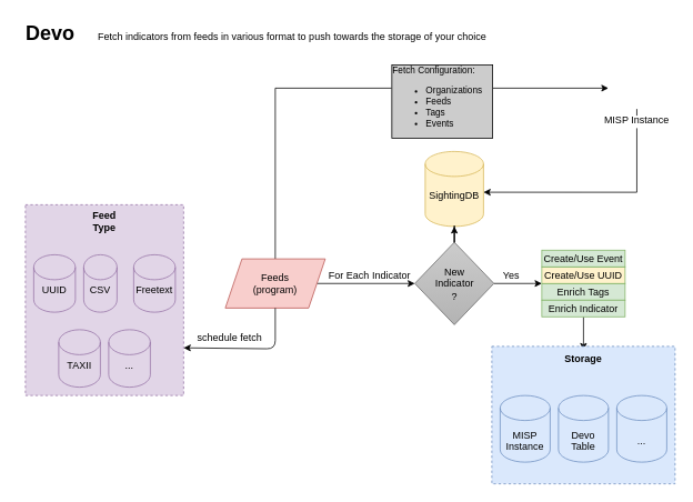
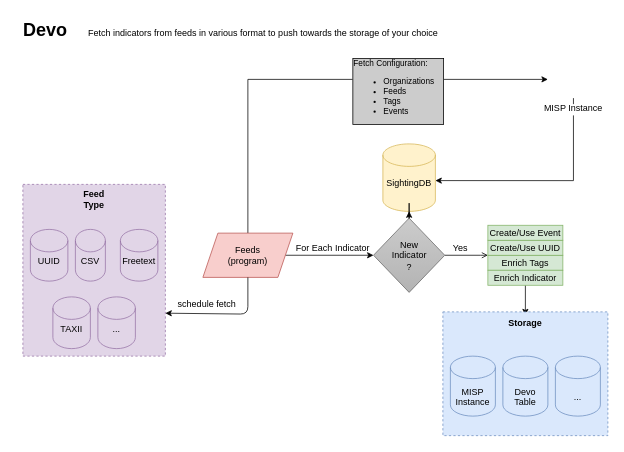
  <mxCell id="0" />
  <mxCell id="1" parent="0" />
  <mxCell id="2" value="" style="rounded=0;whiteSpace=wrap;html=1;dashed=1;fillColor=#e1d5e7;strokeColor=#9673a6;" vertex="1" parent="1"><mxGeometry x="30" y="245" width="190" height="229" as="geometry" /></mxCell>
  <mxCell id="3" value="&lt;h1&gt;Devo&lt;/h1&gt;" style="text;html=1;strokeColor=none;fillColor=none;align=center;verticalAlign=middle;whiteSpace=wrap;rounded=0;" vertex="1" parent="1"><mxGeometry x="20" y="20" width="80" height="40" as="geometry" /></mxCell>
  <mxCell id="4" value="Fetch indicators from feeds in various format to push towards the storage of your choice" style="text;html=1;align=center;verticalAlign=middle;resizable=0;points=[];autosize=1;" vertex="1" parent="1"><mxGeometry x="110" y="33" width="480" height="20" as="geometry" /></mxCell>
  <mxCell id="5" value="&lt;br&gt;UUID" style="shape=cylinder2;whiteSpace=wrap;html=1;boundedLbl=1;backgroundOutline=1;size=15;fillColor=#e1d5e7;strokeColor=#9673a6;" vertex="1" parent="1"><mxGeometry x="40" y="305" width="50" height="69" as="geometry" /></mxCell>
  <mxCell id="6" value="&lt;br&gt;CSV" style="shape=cylinder2;whiteSpace=wrap;html=1;boundedLbl=1;backgroundOutline=1;size=15;fillColor=#e1d5e7;strokeColor=#9673a6;" vertex="1" parent="1"><mxGeometry x="100" y="305" width="40" height="69" as="geometry" /></mxCell>
  <mxCell id="7" value="&lt;br&gt;Freetext" style="shape=cylinder2;whiteSpace=wrap;html=1;boundedLbl=1;backgroundOutline=1;size=15;fillColor=#e1d5e7;strokeColor=#9673a6;" vertex="1" parent="1"><mxGeometry x="160" y="305" width="50" height="69" as="geometry" /></mxCell>
  <mxCell id="8" value="&lt;br&gt;TAXII" style="shape=cylinder2;whiteSpace=wrap;html=1;boundedLbl=1;backgroundOutline=1;size=15;fillColor=#e1d5e7;strokeColor=#9673a6;" vertex="1" parent="1"><mxGeometry x="70" y="395" width="50" height="69" as="geometry" /></mxCell>
  <mxCell id="9" value="&lt;br&gt;..." style="shape=cylinder2;whiteSpace=wrap;html=1;boundedLbl=1;backgroundOutline=1;size=15;fillColor=#e1d5e7;strokeColor=#9673a6;" vertex="1" parent="1"><mxGeometry x="130" y="395" width="50" height="69" as="geometry" /></mxCell>
  <mxCell id="10" value="&lt;b&gt;Feed Type&lt;/b&gt;" style="text;html=1;strokeColor=none;fillColor=none;align=center;verticalAlign=middle;whiteSpace=wrap;rounded=0;dashed=1;" vertex="1" parent="1"><mxGeometry x="105" y="255" width="40" height="19" as="geometry" /></mxCell>
  <mxCell id="11" style="edgeStyle=orthogonalEdgeStyle;rounded=0;orthogonalLoop=1;jettySize=auto;html=1;exitX=0.5;exitY=0;exitDx=0;exitDy=0;entryX=0;entryY=0.5;entryDx=0;entryDy=0;" edge="1" parent="1" source="14" target="19"><mxGeometry relative="1" as="geometry" /></mxCell>
  <mxCell id="12" value="&lt;div&gt;Fetch Configuration:&amp;nbsp;&lt;/div&gt;&lt;ul&gt;&lt;li&gt;Organizations&amp;nbsp; &amp;nbsp;&amp;nbsp;&lt;/li&gt;&lt;li&gt;Feeds&lt;/li&gt;&lt;li&gt;Tags&lt;/li&gt;&lt;li&gt;Events&lt;/li&gt;&lt;/ul&gt;" style="edgeLabel;html=1;align=left;verticalAlign=middle;resizable=0;points=[];labelBorderColor=#000000;labelBackgroundColor=#CCCCCC;" vertex="1" connectable="0" parent="11"><mxGeometry x="0.135" y="1" relative="1" as="geometry"><mxPoint y="16" as="offset" /></mxGeometry></mxCell>
  <mxCell id="13" style="edgeStyle=orthogonalEdgeStyle;rounded=0;orthogonalLoop=1;jettySize=auto;html=1;exitX=1;exitY=0.5;exitDx=0;exitDy=0;entryX=0;entryY=0.5;entryDx=0;entryDy=0;" edge="1" parent="1" source="14" target="22"><mxGeometry relative="1" as="geometry"><mxPoint x="490" y="340" as="targetPoint" /></mxGeometry></mxCell>
  <mxCell id="14" value="Feeds&lt;br&gt;(program)" style="shape=parallelogram;perimeter=parallelogramPerimeter;whiteSpace=wrap;html=1;fixedSize=1;fillColor=#f8cecc;strokeColor=#b85450;" vertex="1" parent="1"><mxGeometry x="270" y="310" width="120" height="59" as="geometry" /></mxCell>
  <mxCell id="15" value="" style="endArrow=classic;html=1;exitX=0.5;exitY=1;exitDx=0;exitDy=0;entryX=1;entryY=0.75;entryDx=0;entryDy=0;" edge="1" parent="1" source="14" target="2"><mxGeometry width="50" height="50" relative="1" as="geometry"><mxPoint x="410" y="415" as="sourcePoint" /><mxPoint x="460" y="365" as="targetPoint" /><Array as="points"><mxPoint x="330" y="418" /></Array></mxGeometry></mxCell>
  <mxCell id="16" value="schedule fetch" style="text;html=1;align=center;verticalAlign=middle;resizable=0;points=[];autosize=1;" vertex="1" parent="1"><mxGeometry x="230" y="395" width="90" height="20" as="geometry" /></mxCell>
- <mxCell id="17" value="&lt;br&gt;SightingDB" style="shape=cylinder2;whiteSpace=wrap;html=1;boundedLbl=1;backgroundOutline=1;size=15;fillColor=#fff2cc;strokeColor=#d6b656;" vertex="1" parent="1"><mxGeometry x="510" y="181" width="70" height="90" as="geometry" /></mxCell>
+ <mxCell id="17" value="&lt;br&gt;SightingDB" style="shape=cylinder2;whiteSpace=wrap;html=1;boundedLbl=1;backgroundOutline=1;size=15;fillColor=#fff2cc;strokeColor=#d6b656;" vertex="1" parent="1"><mxGeometry x="510" y="191" width="70" height="90" as="geometry" /></mxCell>
  <mxCell id="18" style="edgeStyle=orthogonalEdgeStyle;rounded=0;orthogonalLoop=1;jettySize=auto;html=1;exitX=0.5;exitY=1;exitDx=0;exitDy=0;entryX=1;entryY=0.544;entryDx=0;entryDy=0;entryPerimeter=0;" edge="1" parent="1" source="19" target="17"><mxGeometry relative="1" as="geometry" /></mxCell>
  <mxCell id="19" value="MISP Instance" style="shape=image;verticalLabelPosition=bottom;labelBackgroundColor=#ffffff;verticalAlign=top;aspect=fixed;imageAspect=0;image=https://misp.software/assets/images/misp-small.png;" vertex="1" parent="1"><mxGeometry x="730" y="80" width="68.18" height="50" as="geometry" /></mxCell>
  <mxCell id="20" style="edgeStyle=orthogonalEdgeStyle;rounded=0;orthogonalLoop=1;jettySize=auto;html=1;exitX=0.5;exitY=0;exitDx=0;exitDy=0;" edge="1" parent="1" source="22" target="17"><mxGeometry relative="1" as="geometry" /></mxCell>
- <mxCell id="21" style="edgeStyle=orthogonalEdgeStyle;rounded=0;orthogonalLoop=1;jettySize=auto;html=1;exitX=1;exitY=0.5;exitDx=0;exitDy=0;entryX=0;entryY=0;entryDx=0;entryDy=0;" edge="1" parent="1" source="22" target="24"><mxGeometry relative="1" as="geometry"><Array as="points"><mxPoint x="640" y="340" /><mxPoint x="640" y="340" /></Array></mxGeometry></mxCell>
+ <mxCell id="21" style="edgeStyle=orthogonalEdgeStyle;rounded=0;orthogonalLoop=1;jettySize=auto;html=1;exitX=1;exitY=0.5;exitDx=0;exitDy=0;entryX=0;entryY=0;entryDx=0;entryDy=0;endArrow=open;" edge="1" parent="1" source="22" target="24"><mxGeometry relative="1" as="geometry"><Array as="points"><mxPoint x="640" y="340" /><mxPoint x="640" y="340" /></Array></mxGeometry></mxCell>
  <mxCell id="22" value="New &lt;br&gt;Indicator&lt;br&gt;?" style="rhombus;whiteSpace=wrap;html=1;gradientColor=#b3b3b3;strokeColor=#666666;fillColor=#cccccc;" vertex="1" parent="1"><mxGeometry x="497.5" y="290" width="95" height="99" as="geometry" /></mxCell>
  <mxCell id="23" value="For Each Indicator" style="text;html=1;align=center;verticalAlign=middle;resizable=0;points=[];autosize=1;" vertex="1" parent="1"><mxGeometry x="387.5" y="320" width="110" height="20" as="geometry" /></mxCell>
  <mxCell id="24" value="Enrich Tags" style="rounded=0;whiteSpace=wrap;html=1;fillColor=#d5e8d4;strokeColor=#82b366;" vertex="1" parent="1"><mxGeometry x="650" y="339.5" width="100" height="20" as="geometry" /></mxCell>
- <mxCell id="25" value="Create/Use UUID" style="rounded=0;whiteSpace=wrap;html=1;fillColor=#fff2cc;strokeColor=#82b366;" vertex="1" parent="1"><mxGeometry x="650" y="319.5" width="100" height="20" as="geometry" /></mxCell>
+ <mxCell id="25" value="Create/Use UUID" style="rounded=0;whiteSpace=wrap;html=1;fillColor=#d5e8d4;strokeColor=#82b366;" vertex="1" parent="1"><mxGeometry x="650" y="319.5" width="100" height="20" as="geometry" /></mxCell>
  <mxCell id="26" value="Create/Use Event" style="rounded=0;whiteSpace=wrap;html=1;fillColor=#d5e8d4;strokeColor=#82b366;" vertex="1" parent="1"><mxGeometry x="650" y="299.5" width="100" height="20" as="geometry" /></mxCell>
  <mxCell id="27" style="edgeStyle=orthogonalEdgeStyle;rounded=0;orthogonalLoop=1;jettySize=auto;html=1;exitX=0.5;exitY=1;exitDx=0;exitDy=0;entryX=0.5;entryY=0;entryDx=0;entryDy=0;" edge="1" parent="1" source="28" target="34"><mxGeometry relative="1" as="geometry" /></mxCell>
  <mxCell id="28" value="Enrich Indicator" style="rounded=0;whiteSpace=wrap;html=1;fillColor=#d5e8d4;strokeColor=#82b366;" vertex="1" parent="1"><mxGeometry x="650" y="359.5" width="100" height="20" as="geometry" /></mxCell>
  <mxCell id="29" value="Yes" style="text;html=1;align=center;verticalAlign=middle;resizable=0;points=[];autosize=1;" vertex="1" parent="1"><mxGeometry x="592.5" y="320" width="40" height="20" as="geometry" /></mxCell>
  <mxCell id="30" value="" style="rounded=0;whiteSpace=wrap;html=1;dashed=1;fillColor=#dae8fc;strokeColor=#6c8ebf;" vertex="1" parent="1"><mxGeometry x="590" y="415" width="220" height="165" as="geometry" /></mxCell>
  <mxCell id="31" value="&lt;br&gt;&lt;br&gt;MISP&lt;br&gt;Instance" style="shape=cylinder2;whiteSpace=wrap;html=1;boundedLbl=1;backgroundOutline=1;size=15;fillColor=#dae8fc;strokeColor=#6c8ebf;" vertex="1" parent="1"><mxGeometry x="600" y="474" width="60" height="80" as="geometry" /></mxCell>
  <mxCell id="32" value="&lt;br&gt;&lt;br&gt;Devo Table" style="shape=cylinder2;whiteSpace=wrap;html=1;boundedLbl=1;backgroundOutline=1;size=15;fillColor=#dae8fc;strokeColor=#6c8ebf;" vertex="1" parent="1"><mxGeometry x="670" y="474" width="60" height="80" as="geometry" /></mxCell>
  <mxCell id="33" value="&lt;br&gt;&lt;br&gt;..." style="shape=cylinder2;whiteSpace=wrap;html=1;boundedLbl=1;backgroundOutline=1;size=15;fillColor=#dae8fc;strokeColor=#6c8ebf;" vertex="1" parent="1"><mxGeometry x="740" y="474" width="60" height="80" as="geometry" /></mxCell>
  <mxCell id="34" value="&lt;b&gt;Storage&lt;/b&gt;" style="text;html=1;strokeColor=none;fillColor=none;align=center;verticalAlign=middle;whiteSpace=wrap;rounded=0;" vertex="1" parent="1"><mxGeometry x="670" y="419.5" width="60" height="20" as="geometry" /></mxCell>
